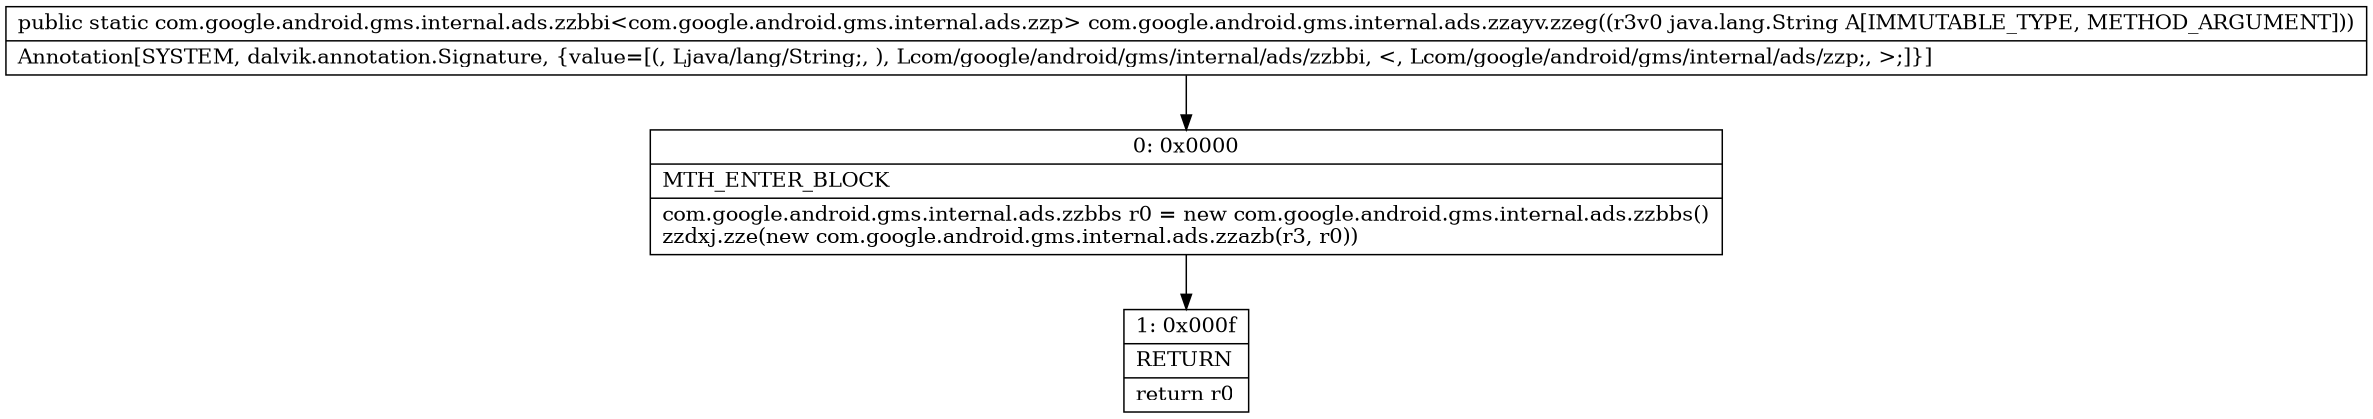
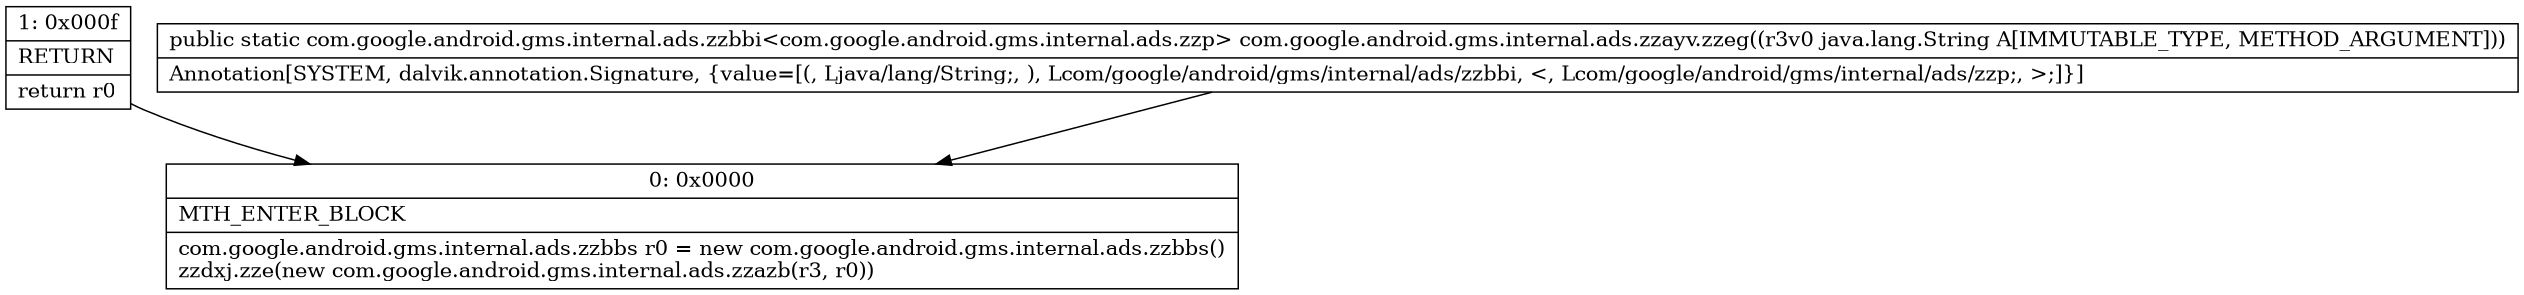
  digraph {
    node [shape=record]
    n1 [label="{0\:\ 0x0000|MTH_ENTER_BLOCK\l|com.google.android.gms.internal.ads.zzbbs r0 = new com.google.android.gms.internal.ads.zzbbs()\lzzdxj.zze(new com.google.android.gms.internal.ads.zzazb(r3, r0))\l}"]
    n2 [label="{1\:\ 0x000f|RETURN\l|return r0\l}"]
    n3 [label="{public static com.google.android.gms.internal.ads.zzbbi\<com.google.android.gms.internal.ads.zzp\> com.google.android.gms.internal.ads.zzayv.zzeg((r3v0 java.lang.String A[IMMUTABLE_TYPE, METHOD_ARGUMENT]))  | Annotation[SYSTEM, dalvik.annotation.Signature, \{value=[(, Ljava\/lang\/String;, ), Lcom\/google\/android\/gms\/internal\/ads\/zzbbi, \<, Lcom\/google\/android\/gms\/internal\/ads\/zzp;, \>;]\}]\l}"]
-   n1 -> n2
+   n2 -> n1
    n3 -> n1
  }
